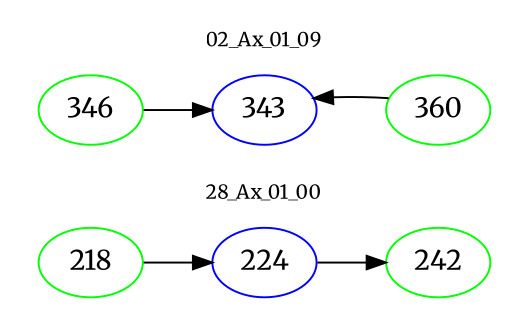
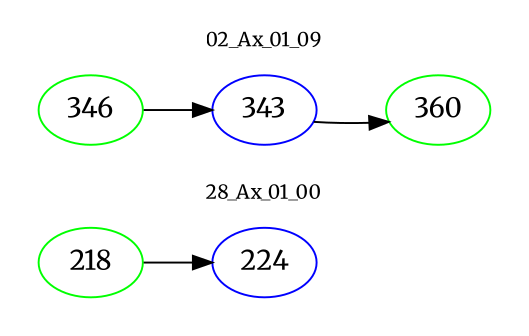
  digraph {
    fontname=Merriweather
    rankdir=LR
    node [color=green fontname=Merriweather]
    edge [color=black fontname=Merriweather]
    n1 [label=218]
    n2 [color=blue label=224]
-   n3 [label=242]
    n4 [label=346]
    n5 [color=blue label=343]
    n6 [label=360]
    subgraph cluster_1 {
      color=white
      fontsize=10
      label="28_Ax_01_00"
      n1
      n2
-     n3
    }
    subgraph cluster_2 {
      color=white
      fontsize=10
      label="02_Ax_01_09"
      n4
      n5
      n6
    }
    n1 -> n2
-   n2 -> n3
    n4 -> n5
-   n6 -> n5
+   n5 -> n6
  }
